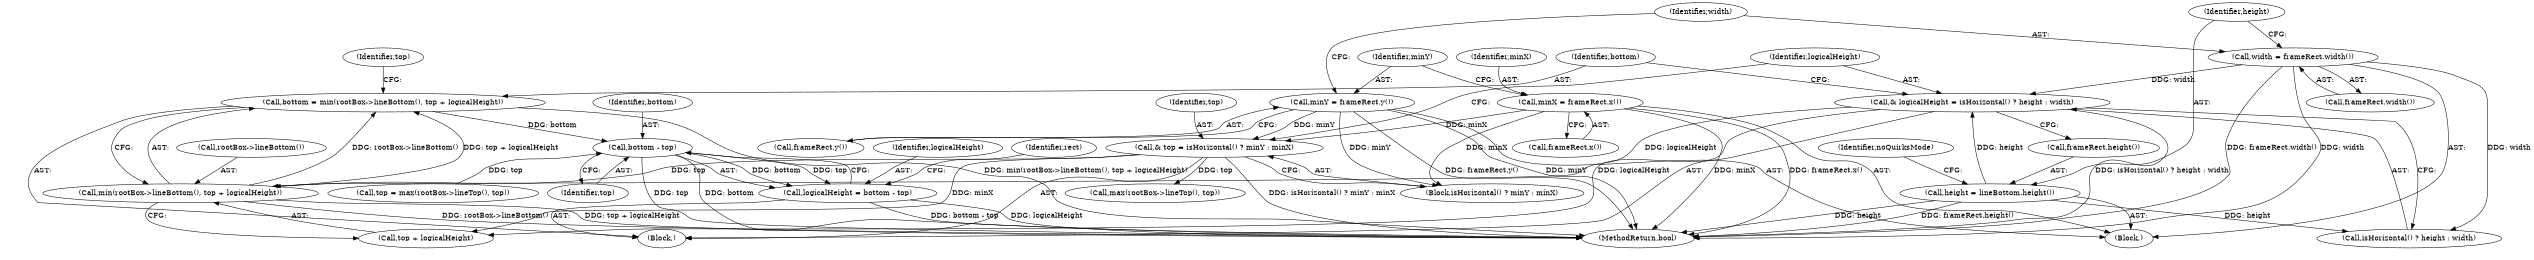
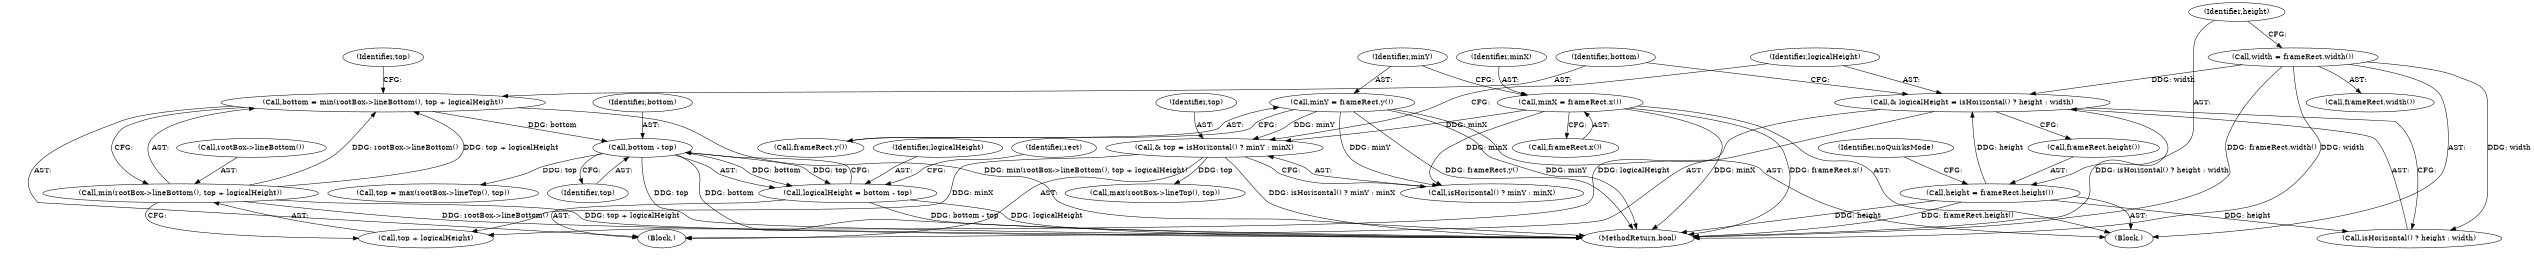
  digraph {
    n1 [label="(Call,bottom = min(rootBox->lineBottom(), top + logicalHeight))"]
    n2 [label="(Call,min(rootBox->lineBottom(), top + logicalHeight))"]
    n3 [label="(Call,bottom - top)"]
    n4 [label="(Block,)"]
    n5 [label="(MethodReturn,bool)"]
    n6 [label="(Call,top + logicalHeight)"]
    n7 [label="(Call,logicalHeight = bottom - top)"]
    n8 [label="(Identifier,top)"]
    n9 [label="(Call,& top = isHorizontal() ? minY : minX)"]
    n10 [label="(Call,max(rootBox->lineTop(), top))"]
-   n11 [label="(Block,isHorizontal() ? minY : minX)"]
+   n11 [label="(Call,isHorizontal() ? minY : minX)"]
    n12 [label="(Call,minY = frameRect.y())"]
    n13 [label="(Block,)"]
    n14 [label="(Call,frameRect.y())"]
    n15 [label="(Call,minX = frameRect.x())"]
    n16 [label="(Call,frameRect.x())"]
    n17 [label="(Call,& logicalHeight = isHorizontal() ? height : width)"]
    n18 [label="(Call,isHorizontal() ? height : width)"]
    n19 [label="(Call,frameRect.height())"]
-   n20 [label="(Call,height = lineBottom.height())"]
+   n20 [label="(Call,height = frameRect.height())"]
    n21 [label="(Call,width = frameRect.width())"]
    n22 [label="(Call,frameRect.width())"]
    n23 [label="(Identifier,logicalHeight)"]
    n24 [label="(Identifier,bottom)"]
    n25 [label="(Call,top = max(rootBox->lineTop(), top))"]
    n26 [label="(Identifier,bottom)"]
    n27 [label="(Identifier,rect)"]
    n28 [label="(Identifier,top)"]
    n29 [label="(Identifier,top)"]
    n30 [label="(Identifier,minY)"]
    n31 [label="(Call,rootBox->lineBottom())"]
    n32 [label="(Identifier,noQuirksMode)"]
    n33 [label="(Identifier,logicalHeight)"]
-   n34 [label="(Identifier,width)"]
    n35 [label="(Identifier,height)"]
    n36 [label="(Identifier,minX)"]
    n1 -> n2 [label="CFG: "]
    n1 -> n3 [label="DDG: bottom"]
    n1 -> n4 [label="AST: "]
    n1 -> n5 [label="DDG: min(rootBox->lineBottom(), top + logicalHeight)"]
    n2 -> n1 [label="AST: "]
    n2 -> n1 [label="DDG: rootBox->lineBottom()"]
    n2 -> n1 [label="DDG: top + logicalHeight"]
    n2 -> n5 [label="DDG: rootBox->lineBottom()"]
    n2 -> n5 [label="DDG: top + logicalHeight"]
    n2 -> n6 [label="CFG: "]
    n3 -> n5 [label="DDG: top"]
    n3 -> n5 [label="DDG: bottom"]
    n3 -> n7 [label="AST: "]
    n3 -> n7 [label="DDG: bottom"]
    n3 -> n7 [label="DDG: top"]
    n3 -> n8 [label="CFG: "]
    n6 -> n2 [label="AST: "]
    n7 -> n3 [label="CFG: "]
    n7 -> n4 [label="AST: "]
    n7 -> n5 [label="DDG: bottom - top"]
    n7 -> n5 [label="DDG: logicalHeight"]
    n8 -> n3 [label="AST: "]
-   n9 -> n2 [label="DDG: top"]
    n9 -> n4 [label="AST: "]
    n9 -> n5 [label="DDG: isHorizontal() ? minY : minX"]
    n9 -> n6 [label="DDG: minX"]
    n9 -> n10 [label="DDG: top"]
    n9 -> n11 [label="CFG: "]
    n11 -> n9 [label="AST: "]
    n12 -> n5 [label="DDG: frameRect.y()"]
    n12 -> n5 [label="DDG: minY"]
    n12 -> n9 [label="DDG: minY"]
    n12 -> n11 [label="DDG: minY"]
    n12 -> n13 [label="AST: "]
    n12 -> n14 [label="CFG: "]
    n14 -> n12 [label="AST: "]
    n15 -> n5 [label="DDG: frameRect.x()"]
    n15 -> n5 [label="DDG: minX"]
    n15 -> n9 [label="DDG: minX"]
    n15 -> n11 [label="DDG: minX"]
    n15 -> n13 [label="AST: "]
    n15 -> n16 [label="CFG: "]
    n16 -> n15 [label="AST: "]
-   n17 -> n2 [label="DDG: logicalHeight"]
    n17 -> n4 [label="AST: "]
    n17 -> n5 [label="DDG: isHorizontal() ? height : width"]
    n17 -> n6 [label="DDG: logicalHeight"]
    n17 -> n18 [label="CFG: "]
    n17 -> n19 [label="CFG: "]
    n18 -> n17 [label="AST: "]
    n19 -> n20 [label="AST: "]
    n20 -> n5 [label="DDG: height"]
    n20 -> n5 [label="DDG: frameRect.height()"]
    n20 -> n13 [label="AST: "]
    n20 -> n17 [label="DDG: height"]
    n20 -> n18 [label="DDG: height"]
    n21 -> n5 [label="DDG: frameRect.width()"]
    n21 -> n5 [label="DDG: width"]
    n21 -> n13 [label="AST: "]
    n21 -> n17 [label="DDG: width"]
    n21 -> n18 [label="DDG: width"]
    n21 -> n22 [label="AST: "]
-   n22 -> n21 [label="AST: "]
    n23 -> n7 [label="AST: "]
    n24 -> n3 [label="AST: "]
-   n25 -> n3 [label="DDG: top"]
+   n3 -> n25 [label="DDG: top"]
    n26 -> n1 [label="AST: "]
    n26 -> n17 [label="CFG: "]
    n27 -> n7 [label="CFG: "]
    n28 -> n9 [label="AST: "]
    n29 -> n1 [label="CFG: "]
    n30 -> n12 [label="AST: "]
    n30 -> n15 [label="CFG: "]
    n31 -> n2 [label="AST: "]
    n32 -> n20 [label="CFG: "]
    n33 -> n9 [label="CFG: "]
    n33 -> n17 [label="AST: "]
-   n34 -> n12 [label="CFG: "]
-   n34 -> n21 [label="AST: "]
    n35 -> n20 [label="AST: "]
    n35 -> n21 [label="CFG: "]
    n36 -> n15 [label="AST: "]
  }
